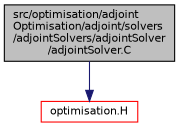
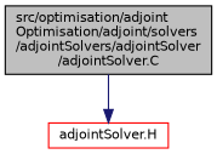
  digraph {
    node [fontname=Helvetica fontsize=10 shape=record]
    n1 [color=black fillcolor=grey75 fontcolor=black height=0.2 label="src/optimisation/adjoint\lOptimisation/adjoint/solvers\l/adjointSolvers/adjointSolver\l/adjointSolver.C" style=filled width=0.4]
-   n2 [color=red height=0.2 label="optimisation.H" width=0.4]
+   n2 [color=red height=0.2 label="adjointSolver.H" width=0.4]
    n1 -> n2 [color=midnightblue fontname=Helvetica fontsize=10 labelfontname=Helvetica labelfontsize=10 style=solid]
  }
